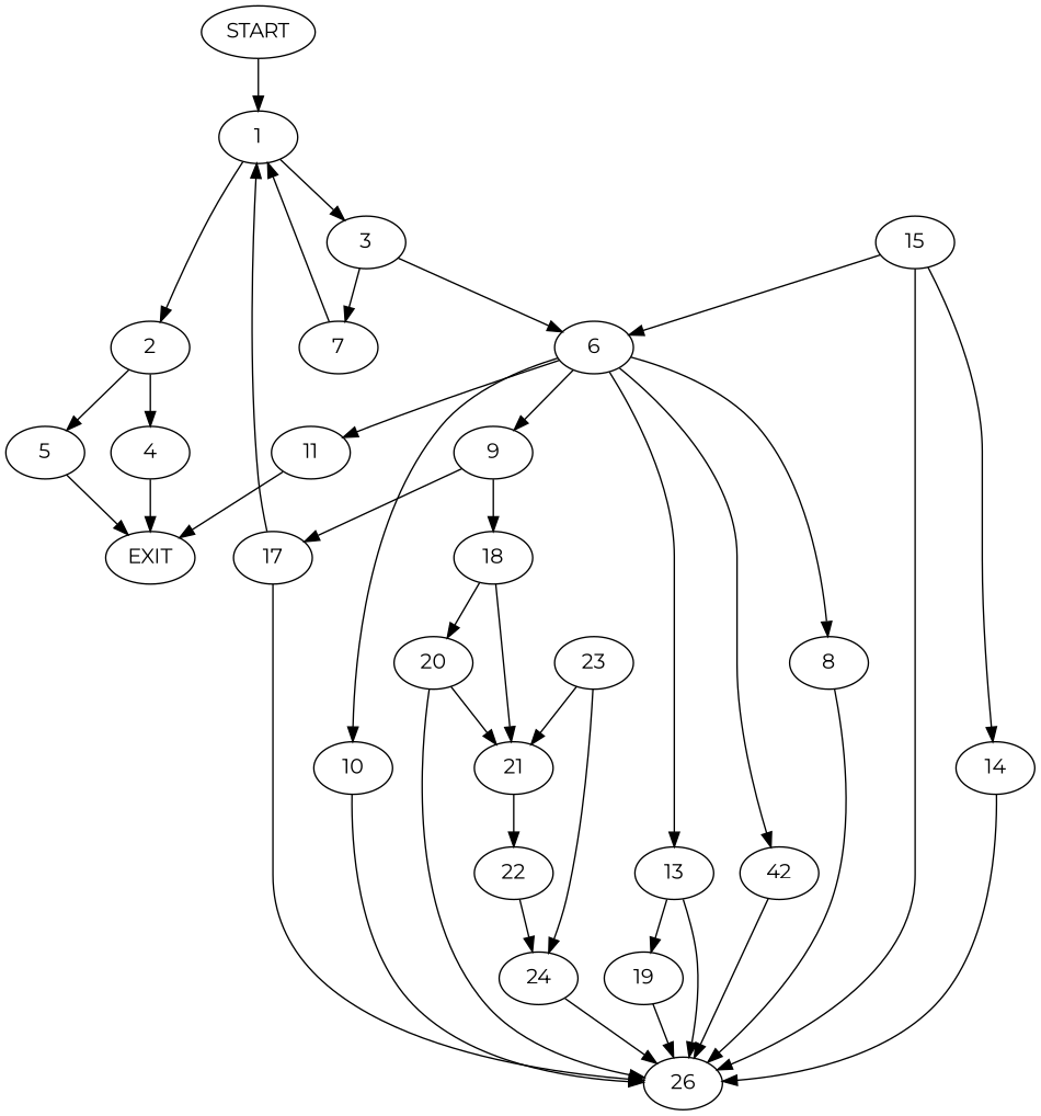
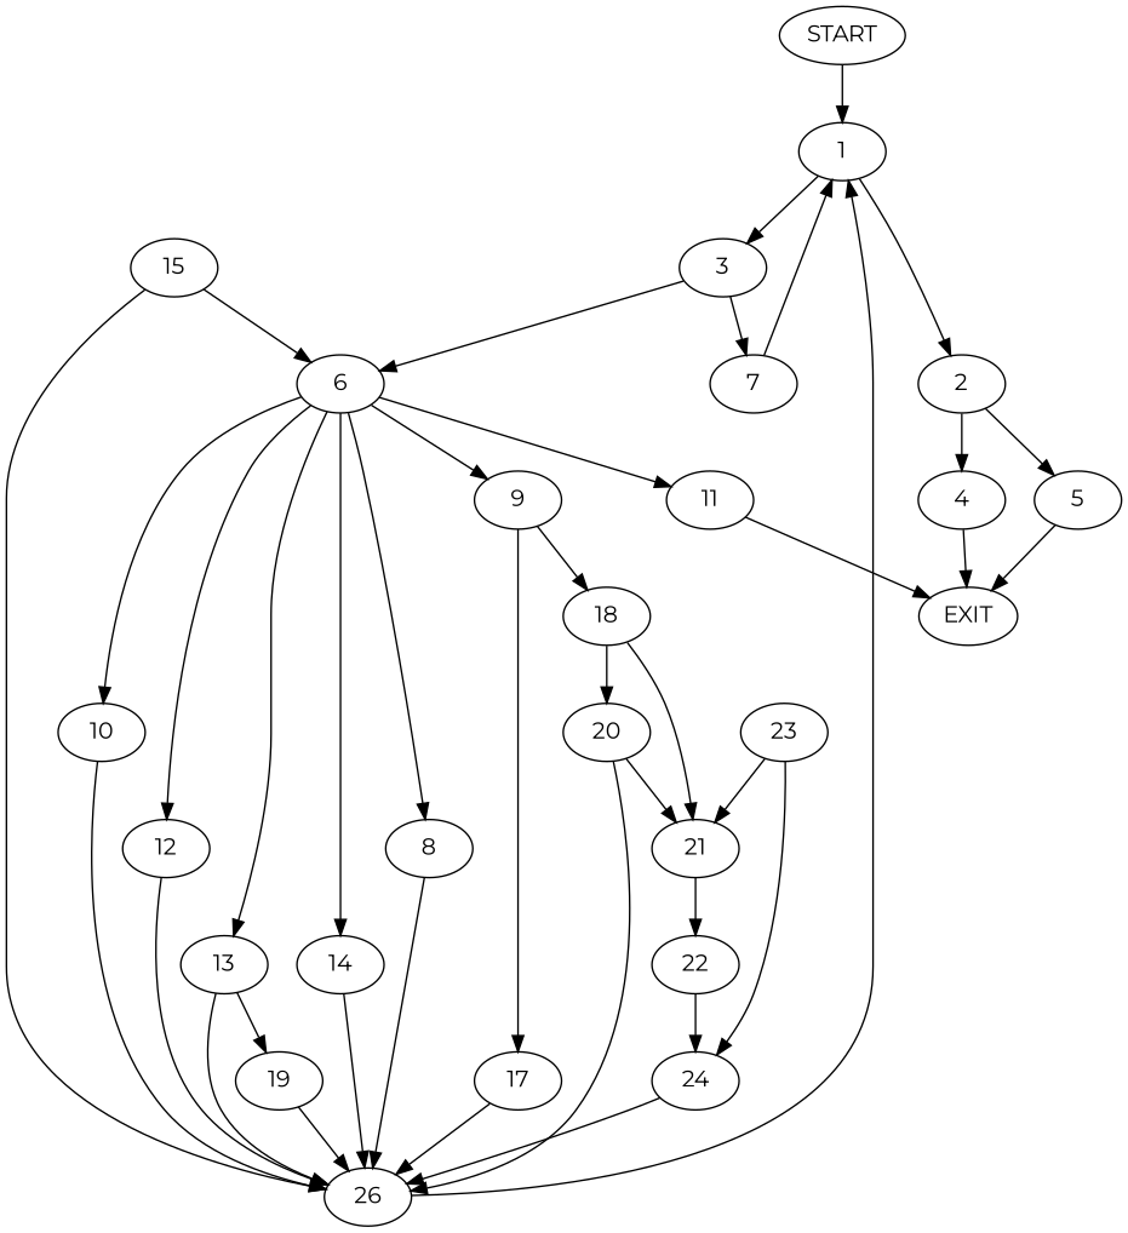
  digraph {
    fontname=Montserrat
    node [fontname=Montserrat]
    edge [fontname=Montserrat]
    n1 [label=START]
    1
    2
    3
    n5 [label=EXIT]
    4
    5
    6
    7
    8
    9
    10
    11
-   12 [label=42]
+   12
    13
    14
    n17 [label=26]
    17
    18
    19
    15
    20
    21
    22
    24
    23
    n1 -> 1
    1 -> 2
    1 -> 3
    2 -> 4
    2 -> 5
    3 -> 6
    3 -> 7
    4 -> n5
    5 -> n5
    6 -> 8
    6 -> 9
    6 -> 10
    6 -> 11
    6 -> 12
    6 -> 13
-   15 -> 14
+   6 -> 14
    7 -> 1
    8 -> n17
    9 -> 17
    9 -> 18
    10 -> n17
    11 -> n5
    12 -> n17
    13 -> n17
    13 -> 19
    14 -> n17
-   17 -> 1
+   n17 -> 1
    17 -> n17
    18 -> 20
    18 -> 21
    19 -> n17
    15 -> 6
    15 -> n17
    20 -> n17
    20 -> 21
    21 -> 22
    22 -> 24
    24 -> n17
    23 -> 21
    23 -> 24
  }
